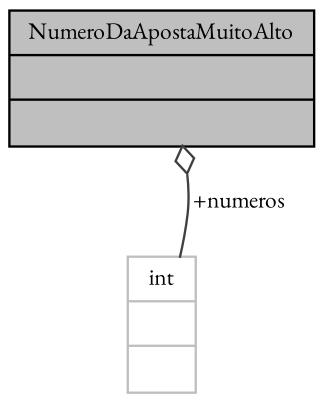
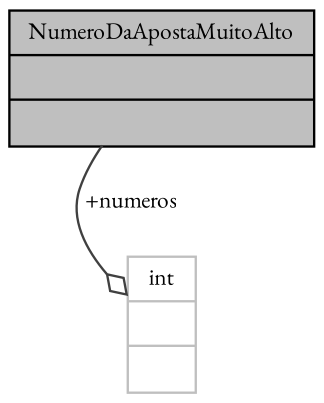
  digraph {
    fontname="EB Garamond"
    node [fontname="EB Garamond" fontsize=10 shape=record style=filled]
    n1 [color=black fillcolor=grey75 fontcolor=black height=0.2 label="{NumeroDaApostaMuitoAlto\n||}" width=0.4]
    n2 [color=grey75 fillcolor=white height=0.2 label="{int\n||}" width=0.4]
-   n2 -> n1 [arrowhead=odiamond color=grey25 fontname="EB Garamond" fontsize=10 label=" +numeros" labelfontname=Helvetica labelfontsize=10 style=solid]
+   n1 -> n2 [arrowhead=odiamond color=grey25 fontname="EB Garamond" fontsize=10 label=" +numeros" labelfontname=Helvetica labelfontsize=10 style=solid]
  }
